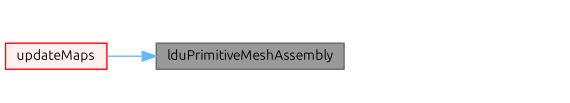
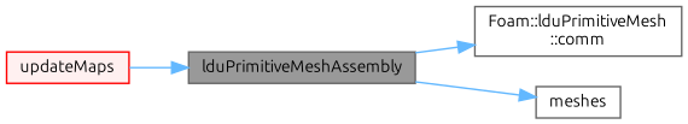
  digraph {
    fontname=Ubuntu
    rankdir=LR
    node [color=grey40 fillcolor=white fontname=Ubuntu fontsize=10 shape=box style=filled]
    edge [color=steelblue1 fontname=Ubuntu fontsize=10 labelfontname=Helvetica labelfontsize=10 style=solid]
    n1 [color=gray40 fillcolor=grey60 fontcolor=black height=0.2 label=lduPrimitiveMeshAssembly width=0.4]
+   n2 [height=0.2 label="Foam::lduPrimitiveMesh\l::comm" width=0.4]
+   n3 [height=0.2 label=meshes width=0.4]
    n4 [color=red fillcolor="#FFF0F0" height=0.2 label=updateMaps width=0.4]
+   n1 -> n2
+   n1 -> n3
    n4 -> n1
  }
